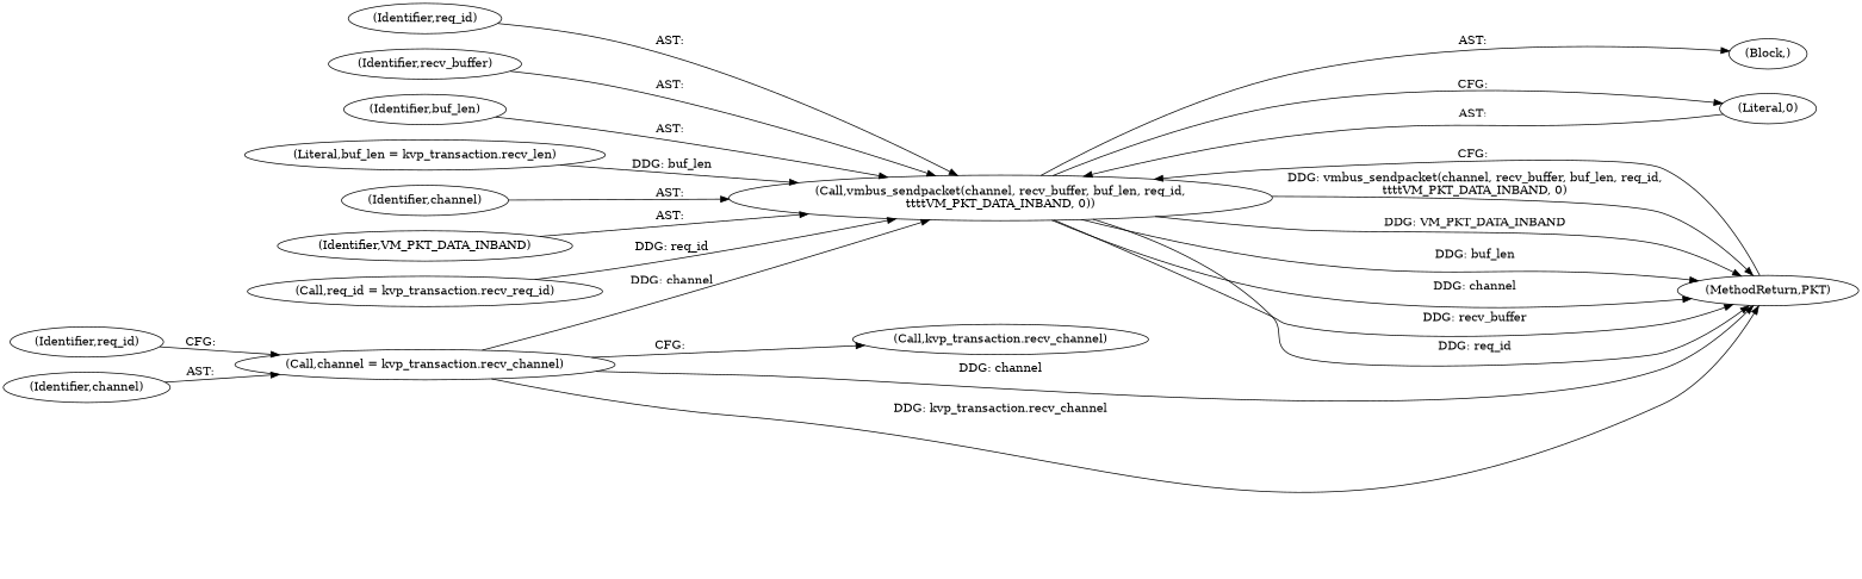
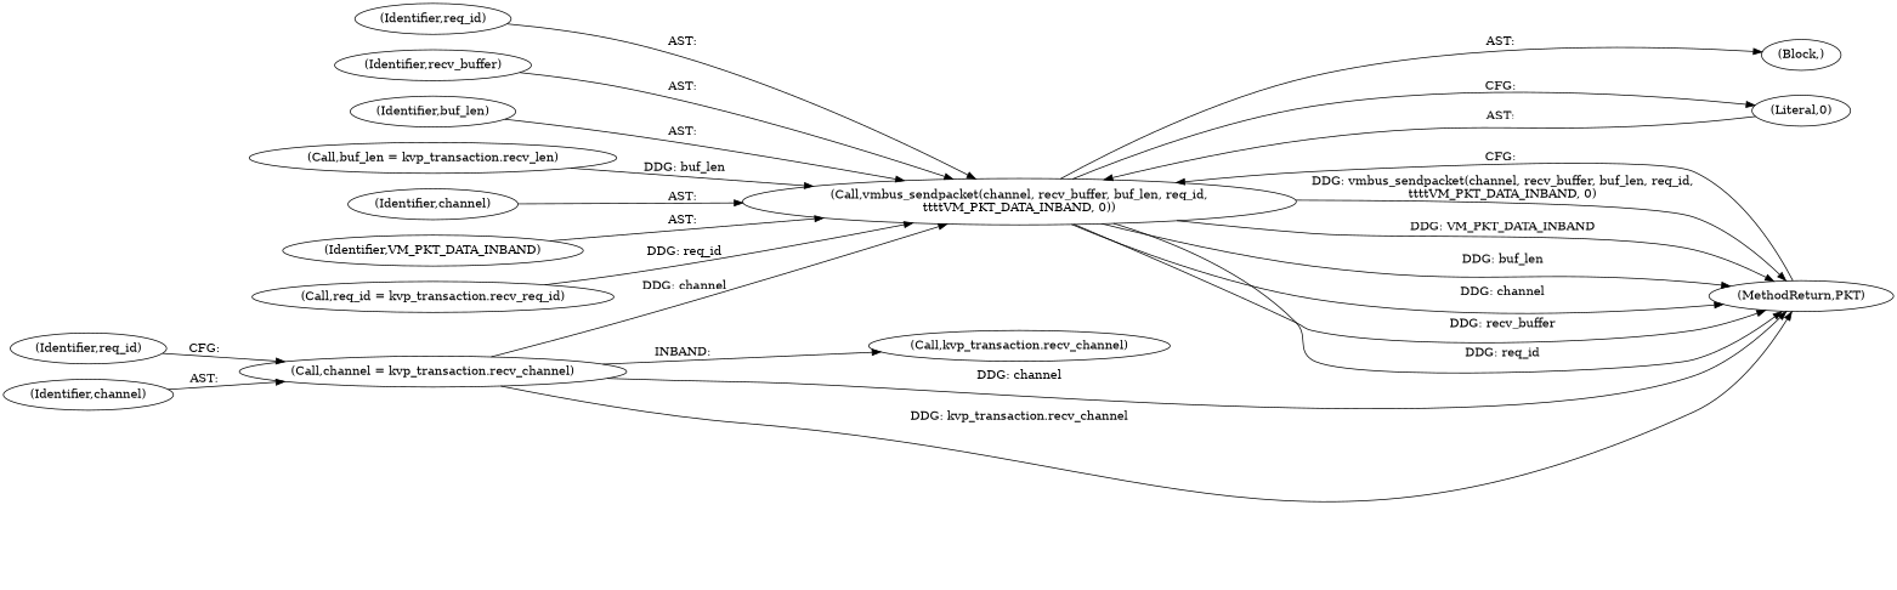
  digraph {
    rankdir=LR
    n1 [label="(Call,channel = kvp_transaction.recv_channel)"]
    n2 [label="(Call,vmbus_sendpacket(channel, recv_buffer, buf_len, req_id,\n\t\t\t\tVM_PKT_DATA_INBAND, 0))"]
    n3 [label="(Call,kvp_transaction.recv_channel)"]
    n4 [label="(MethodReturn,PKT)"]
    n5 [label="(Block,)"]
    n6 [label="(Literal,0)"]
    n7 [label="(Identifier,req_id)"]
    n8 [label="(Identifier,req_id)"]
    n9 [label="(Identifier,channel)"]
    n10 [label="(Identifier,recv_buffer)"]
    n11 [label="(Identifier,buf_len)"]
-   n12 [label="(Literal,buf_len = kvp_transaction.recv_len)"]
+   n12 [label="(Call,buf_len = kvp_transaction.recv_len)"]
    n13 [label="(Identifier,channel)"]
    n14 [label="(Identifier,VM_PKT_DATA_INBAND)"]
    n15 [label="(Call,req_id = kvp_transaction.recv_req_id)"]
    n1 -> n2 [label="DDG: channel"]
-   n1 -> n3 [label="CFG: "]
+   n1 -> n3 [label="INBAND: "]
    n1 -> n4 [label="DDG: channel"]
    n1 -> n4 [label="DDG: kvp_transaction.recv_channel"]
    n2 -> n4 [label="DDG: vmbus_sendpacket(channel, recv_buffer, buf_len, req_id,\n\t\t\t\tVM_PKT_DATA_INBAND, 0)"]
    n2 -> n4 [label="DDG: VM_PKT_DATA_INBAND"]
    n2 -> n4 [label="DDG: buf_len"]
    n2 -> n4 [label="DDG: channel"]
    n2 -> n4 [label="DDG: recv_buffer"]
    n2 -> n4 [label="DDG: req_id"]
    n2 -> n5 [label="AST: "]
    n2 -> n6 [label="CFG: "]
    n4 -> n2 [label="CFG: "]
    n6 -> n2 [label="AST: "]
    n7 -> n1 [label="CFG: "]
    n8 -> n2 [label="AST: "]
    n9 -> n1 [label="AST: "]
    n10 -> n2 [label="AST: "]
    n11 -> n2 [label="AST: "]
    n12 -> n2 [label="DDG: buf_len"]
    n13 -> n2 [label="AST: "]
    n14 -> n2 [label="AST: "]
    n15 -> n2 [label="DDG: req_id"]
  }
